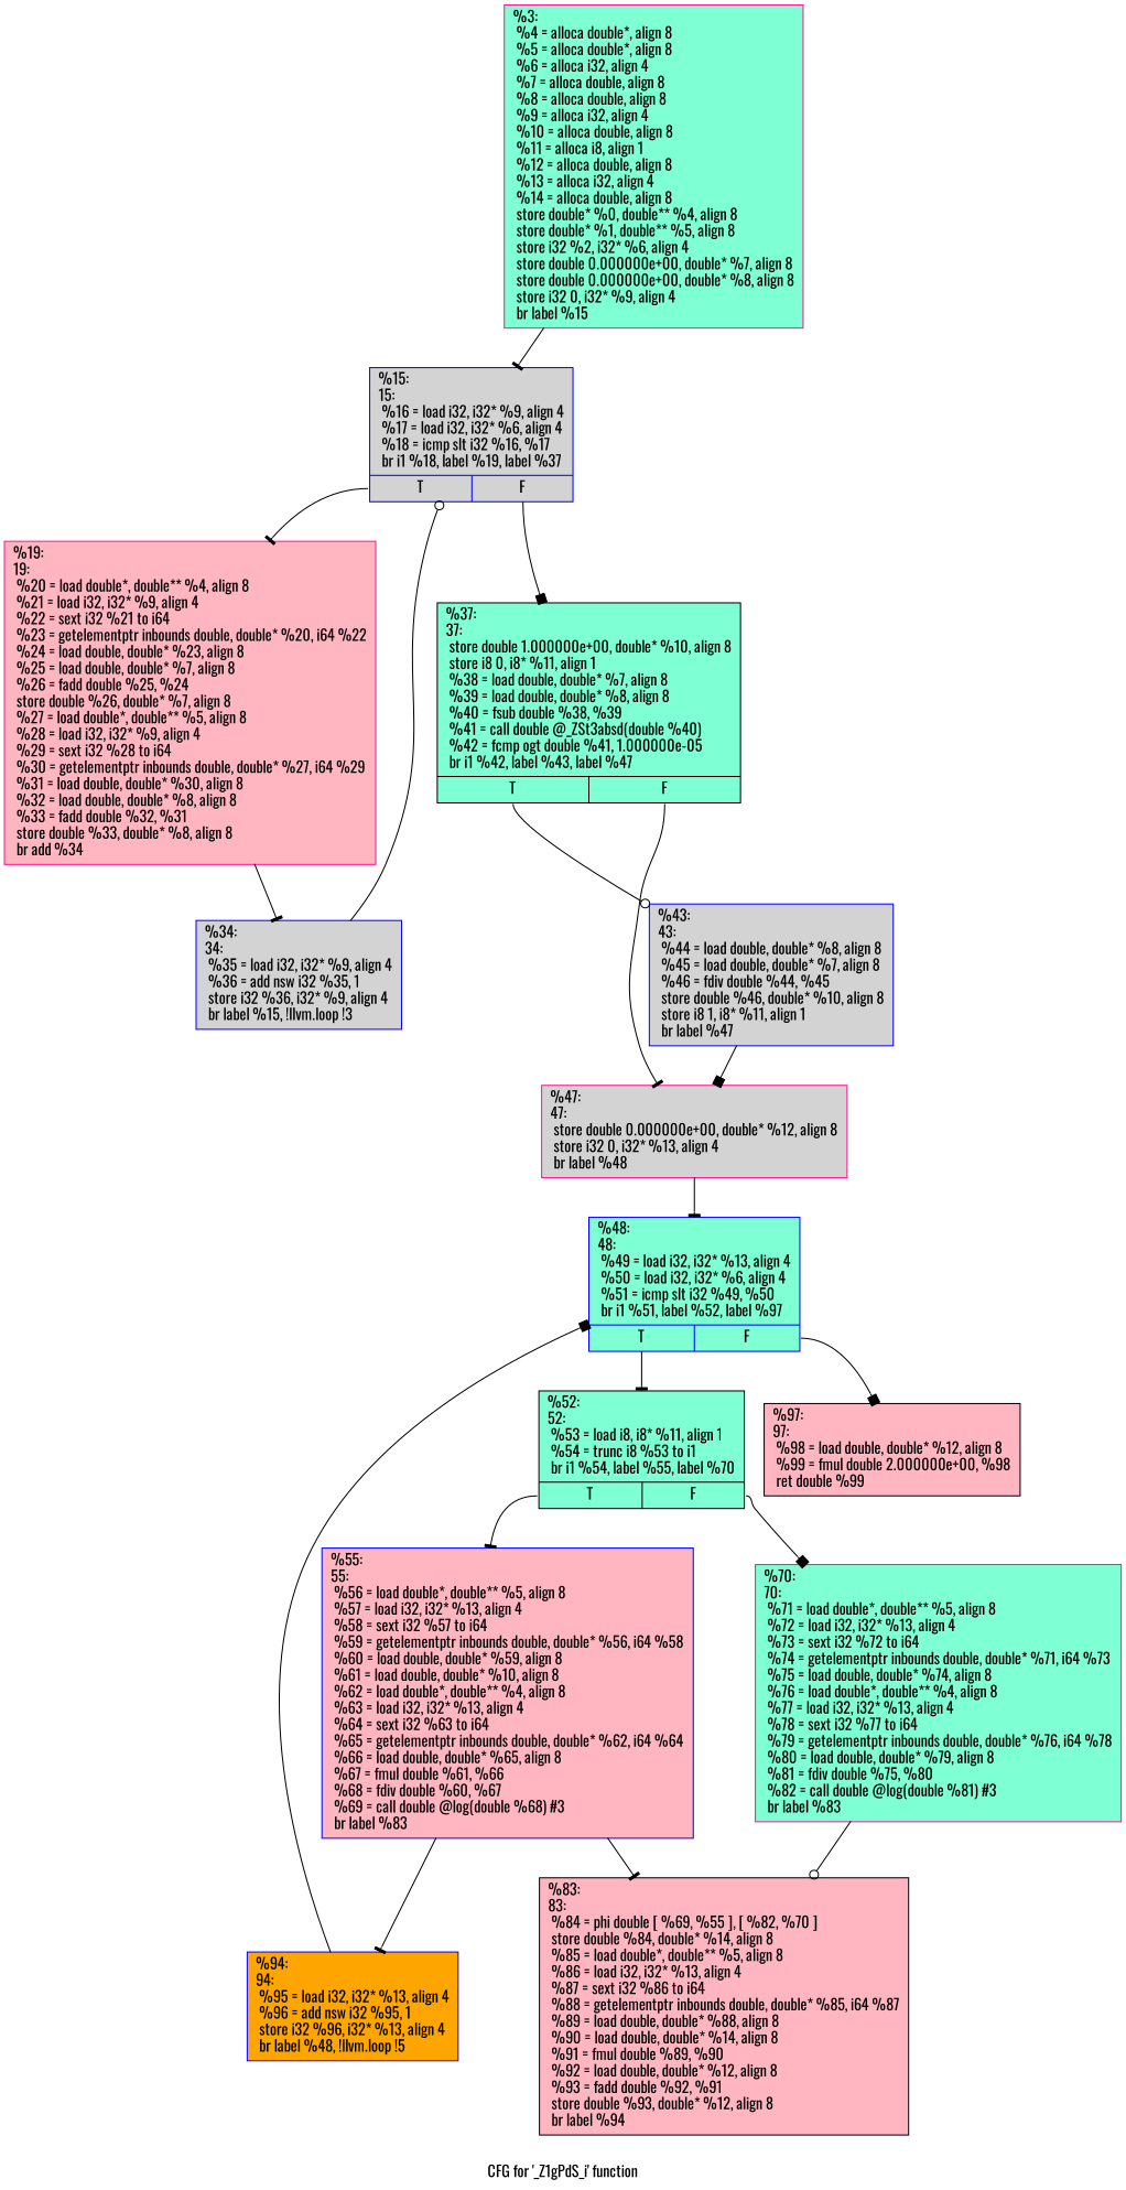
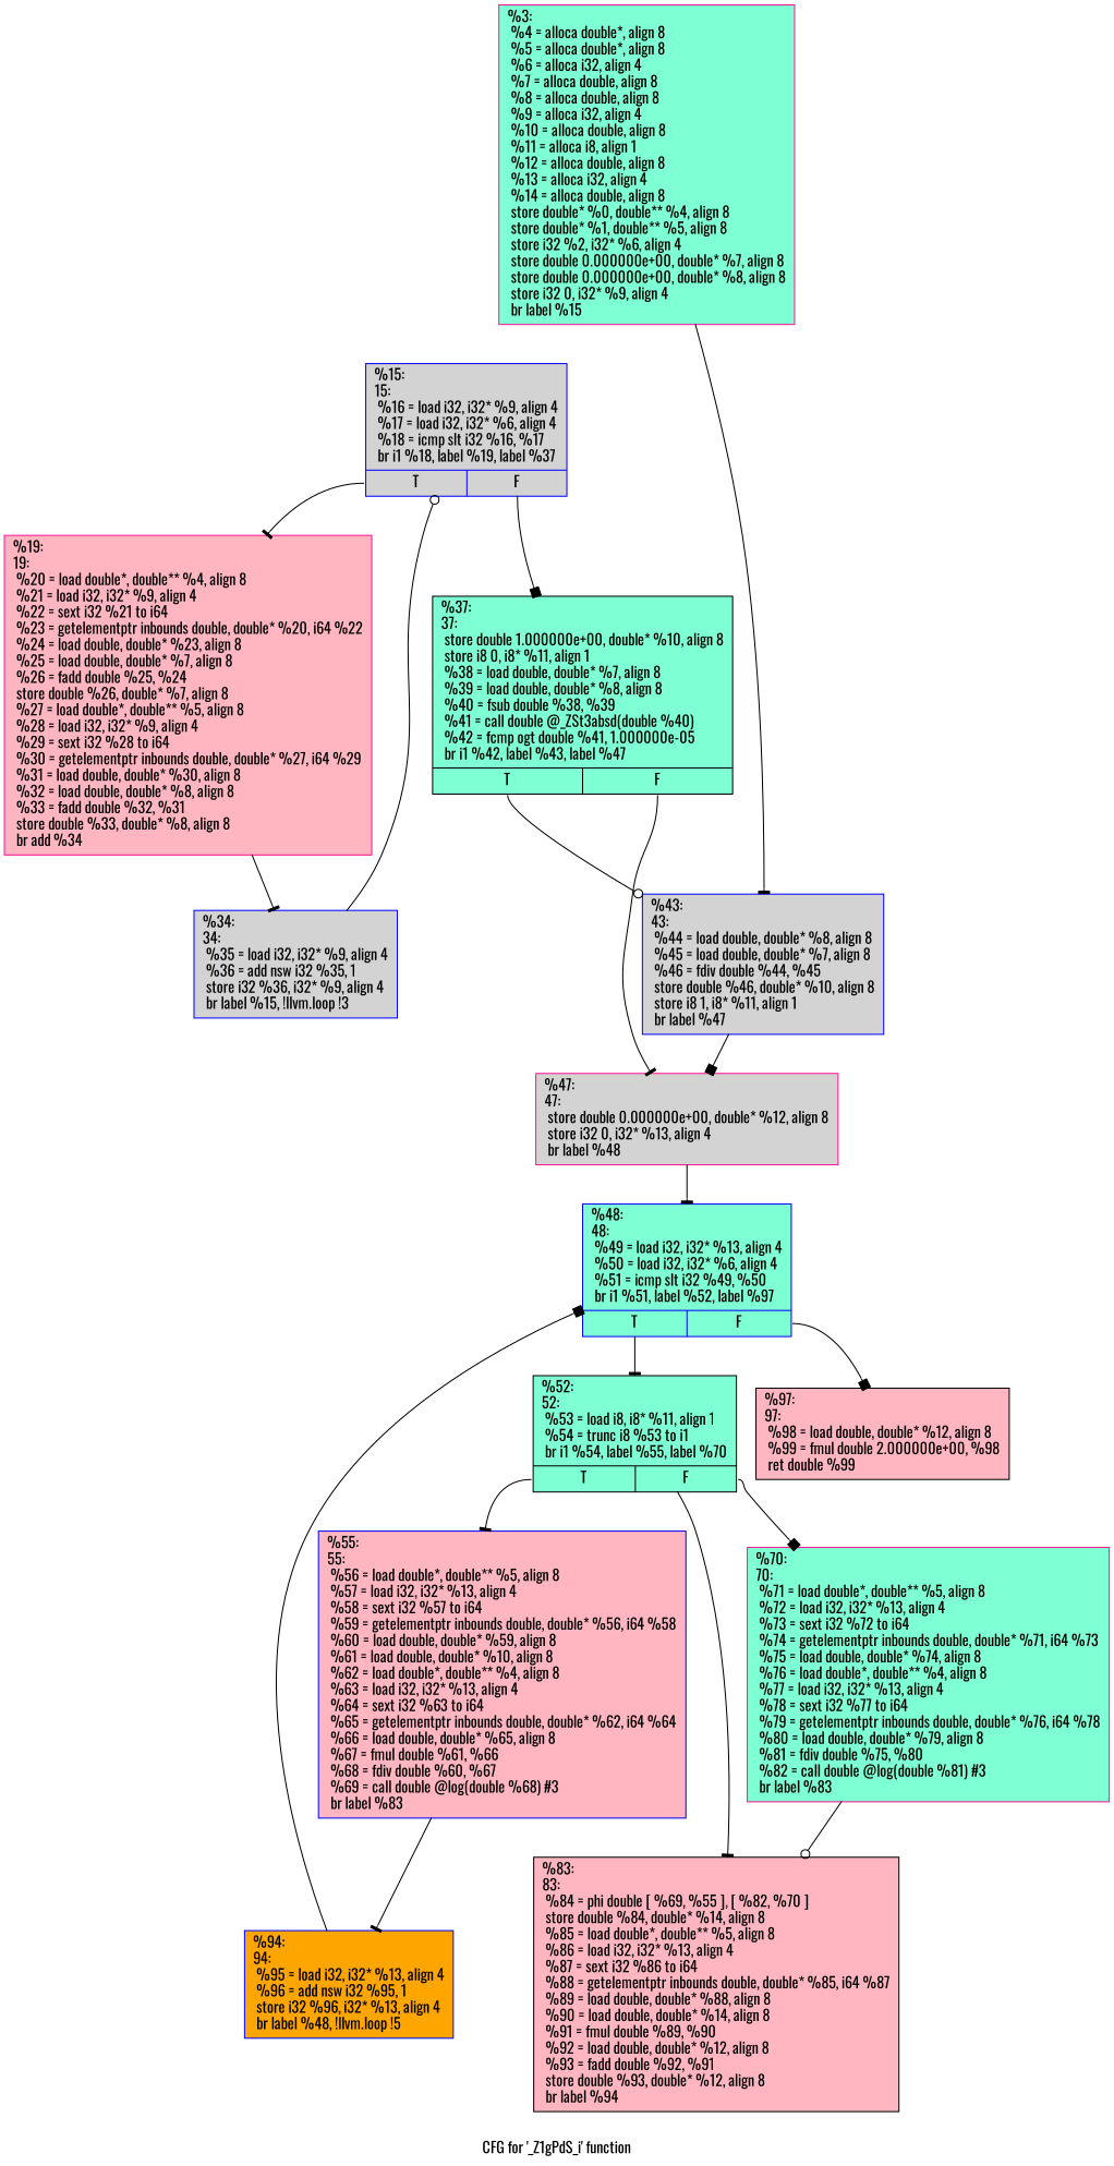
  digraph {
    fontname=Oswald
    label="CFG for '_Z1gPdS_i' function"
    node [color=blue fillcolor=aquamarine fontname=Oswald shape=record style=filled]
    edge [arrowhead=tee fontname=Oswald]
    n1 [color=deeppink label="{%3:\l  %4 = alloca double*, align 8\l  %5 = alloca double*, align 8\l  %6 = alloca i32, align 4\l  %7 = alloca double, align 8\l  %8 = alloca double, align 8\l  %9 = alloca i32, align 4\l  %10 = alloca double, align 8\l  %11 = alloca i8, align 1\l  %12 = alloca double, align 8\l  %13 = alloca i32, align 4\l  %14 = alloca double, align 8\l  store double* %0, double** %4, align 8\l  store double* %1, double** %5, align 8\l  store i32 %2, i32* %6, align 4\l  store double 0.000000e+00, double* %7, align 8\l  store double 0.000000e+00, double* %8, align 8\l  store i32 0, i32* %9, align 4\l  br label %15\l}"]
    n2 [fillcolor=lightgrey label="{%15:\l15:                                               \l  %16 = load i32, i32* %9, align 4\l  %17 = load i32, i32* %6, align 4\l  %18 = icmp slt i32 %16, %17\l  br i1 %18, label %19, label %37\l|{<s0>T|<s1>F}}"]
    n3 [color=deeppink fillcolor=lightpink label="{%19:\l19:                                               \l  %20 = load double*, double** %4, align 8\l  %21 = load i32, i32* %9, align 4\l  %22 = sext i32 %21 to i64\l  %23 = getelementptr inbounds double, double* %20, i64 %22\l  %24 = load double, double* %23, align 8\l  %25 = load double, double* %7, align 8\l  %26 = fadd double %25, %24\l  store double %26, double* %7, align 8\l  %27 = load double*, double** %5, align 8\l  %28 = load i32, i32* %9, align 4\l  %29 = sext i32 %28 to i64\l  %30 = getelementptr inbounds double, double* %27, i64 %29\l  %31 = load double, double* %30, align 8\l  %32 = load double, double* %8, align 8\l  %33 = fadd double %32, %31\l  store double %33, double* %8, align 8\l  br add %34\l}"]
    n4 [color=black label="{%37:\l37:                                               \l  store double 1.000000e+00, double* %10, align 8\l  store i8 0, i8* %11, align 1\l  %38 = load double, double* %7, align 8\l  %39 = load double, double* %8, align 8\l  %40 = fsub double %38, %39\l  %41 = call double @_ZSt3absd(double %40)\l  %42 = fcmp ogt double %41, 1.000000e-05\l  br i1 %42, label %43, label %47\l|{<s0>T|<s1>F}}"]
    n5 [fillcolor=lightgrey label="{%34:\l34:                                               \l  %35 = load i32, i32* %9, align 4\l  %36 = add nsw i32 %35, 1\l  store i32 %36, i32* %9, align 4\l  br label %15, !llvm.loop !3\l}"]
    n6 [fillcolor=lightgrey label="{%43:\l43:                                               \l  %44 = load double, double* %8, align 8\l  %45 = load double, double* %7, align 8\l  %46 = fdiv double %44, %45\l  store double %46, double* %10, align 8\l  store i8 1, i8* %11, align 1\l  br label %47\l}"]
    n7 [color=deeppink fillcolor=lightgrey label="{%47:\l47:                                               \l  store double 0.000000e+00, double* %12, align 8\l  store i32 0, i32* %13, align 4\l  br label %48\l}"]
    n8 [label="{%48:\l48:                                               \l  %49 = load i32, i32* %13, align 4\l  %50 = load i32, i32* %6, align 4\l  %51 = icmp slt i32 %49, %50\l  br i1 %51, label %52, label %97\l|{<s0>T|<s1>F}}"]
    n9 [color=black label="{%52:\l52:                                               \l  %53 = load i8, i8* %11, align 1\l  %54 = trunc i8 %53 to i1\l  br i1 %54, label %55, label %70\l|{<s0>T|<s1>F}}"]
    n10 [color=black fillcolor=lightpink label="{%97:\l97:                                               \l  %98 = load double, double* %12, align 8\l  %99 = fmul double 2.000000e+00, %98\l  ret double %99\l}"]
    n11 [fillcolor=lightpink label="{%55:\l55:                                               \l  %56 = load double*, double** %5, align 8\l  %57 = load i32, i32* %13, align 4\l  %58 = sext i32 %57 to i64\l  %59 = getelementptr inbounds double, double* %56, i64 %58\l  %60 = load double, double* %59, align 8\l  %61 = load double, double* %10, align 8\l  %62 = load double*, double** %4, align 8\l  %63 = load i32, i32* %13, align 4\l  %64 = sext i32 %63 to i64\l  %65 = getelementptr inbounds double, double* %62, i64 %64\l  %66 = load double, double* %65, align 8\l  %67 = fmul double %61, %66\l  %68 = fdiv double %60, %67\l  %69 = call double @log(double %68) #3\l  br label %83\l}"]
    n12 [color=deeppink label="{%70:\l70:                                               \l  %71 = load double*, double** %5, align 8\l  %72 = load i32, i32* %13, align 4\l  %73 = sext i32 %72 to i64\l  %74 = getelementptr inbounds double, double* %71, i64 %73\l  %75 = load double, double* %74, align 8\l  %76 = load double*, double** %4, align 8\l  %77 = load i32, i32* %13, align 4\l  %78 = sext i32 %77 to i64\l  %79 = getelementptr inbounds double, double* %76, i64 %78\l  %80 = load double, double* %79, align 8\l  %81 = fdiv double %75, %80\l  %82 = call double @log(double %81) #3\l  br label %83\l}"]
    n13 [color=black fillcolor=lightpink label="{%83:\l83:                                               \l  %84 = phi double [ %69, %55 ], [ %82, %70 ]\l  store double %84, double* %14, align 8\l  %85 = load double*, double** %5, align 8\l  %86 = load i32, i32* %13, align 4\l  %87 = sext i32 %86 to i64\l  %88 = getelementptr inbounds double, double* %85, i64 %87\l  %89 = load double, double* %88, align 8\l  %90 = load double, double* %14, align 8\l  %91 = fmul double %89, %90\l  %92 = load double, double* %12, align 8\l  %93 = fadd double %92, %91\l  store double %93, double* %12, align 8\l  br label %94\l}"]
    n14 [fillcolor=orange label="{%94:\l94:                                               \l  %95 = load i32, i32* %13, align 4\l  %96 = add nsw i32 %95, 1\l  store i32 %96, i32* %13, align 4\l  br label %48, !llvm.loop !5\l}"]
-   n1 -> n2
+   n1 -> n6
    n2 -> n3 [tailport=s0]
    n2 -> n4 [arrowhead=box tailport=s1]
    n3 -> n5
    n4 -> n6 [arrowhead=odot tailport=s0]
    n4 -> n7 [tailport=s1]
    n5 -> n2 [arrowhead=odot]
    n6 -> n7 [arrowhead=box]
    n7 -> n8
    n8 -> n9 [tailport=s0]
    n8 -> n10 [arrowhead=box tailport=s1]
    n9 -> n11 [tailport=s0]
    n9 -> n12 [arrowhead=box tailport=s1]
-   n11 -> n13
+   n9 -> n13
    n11 -> n14
    n12 -> n13 [arrowhead=odot]
    n14 -> n8 [arrowhead=box]
  }
